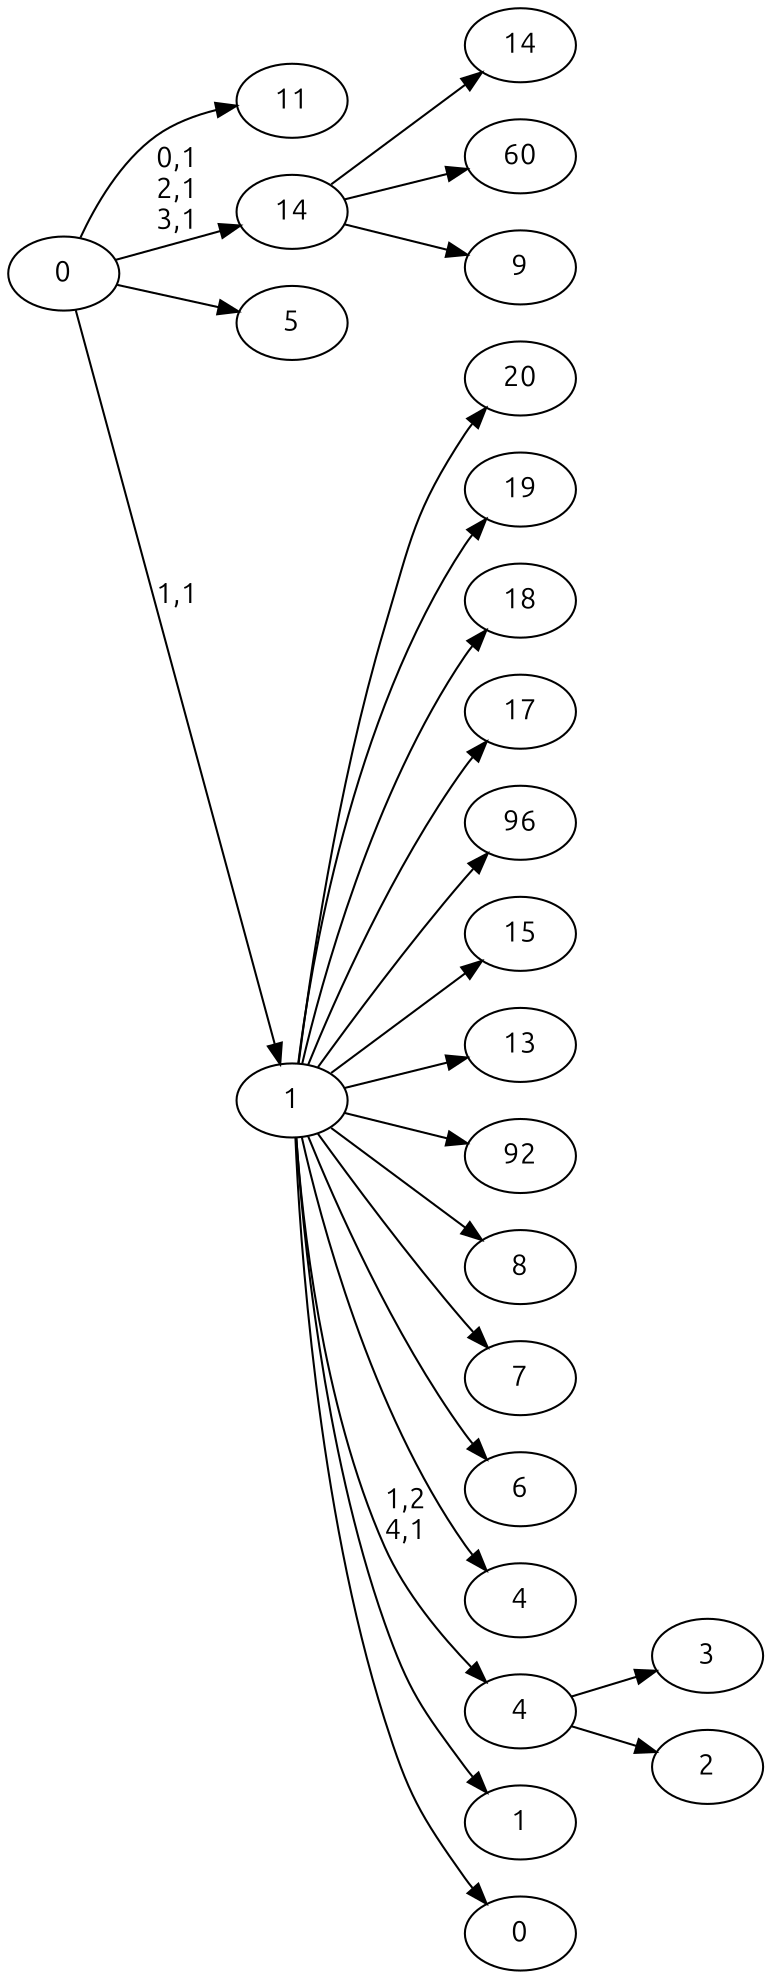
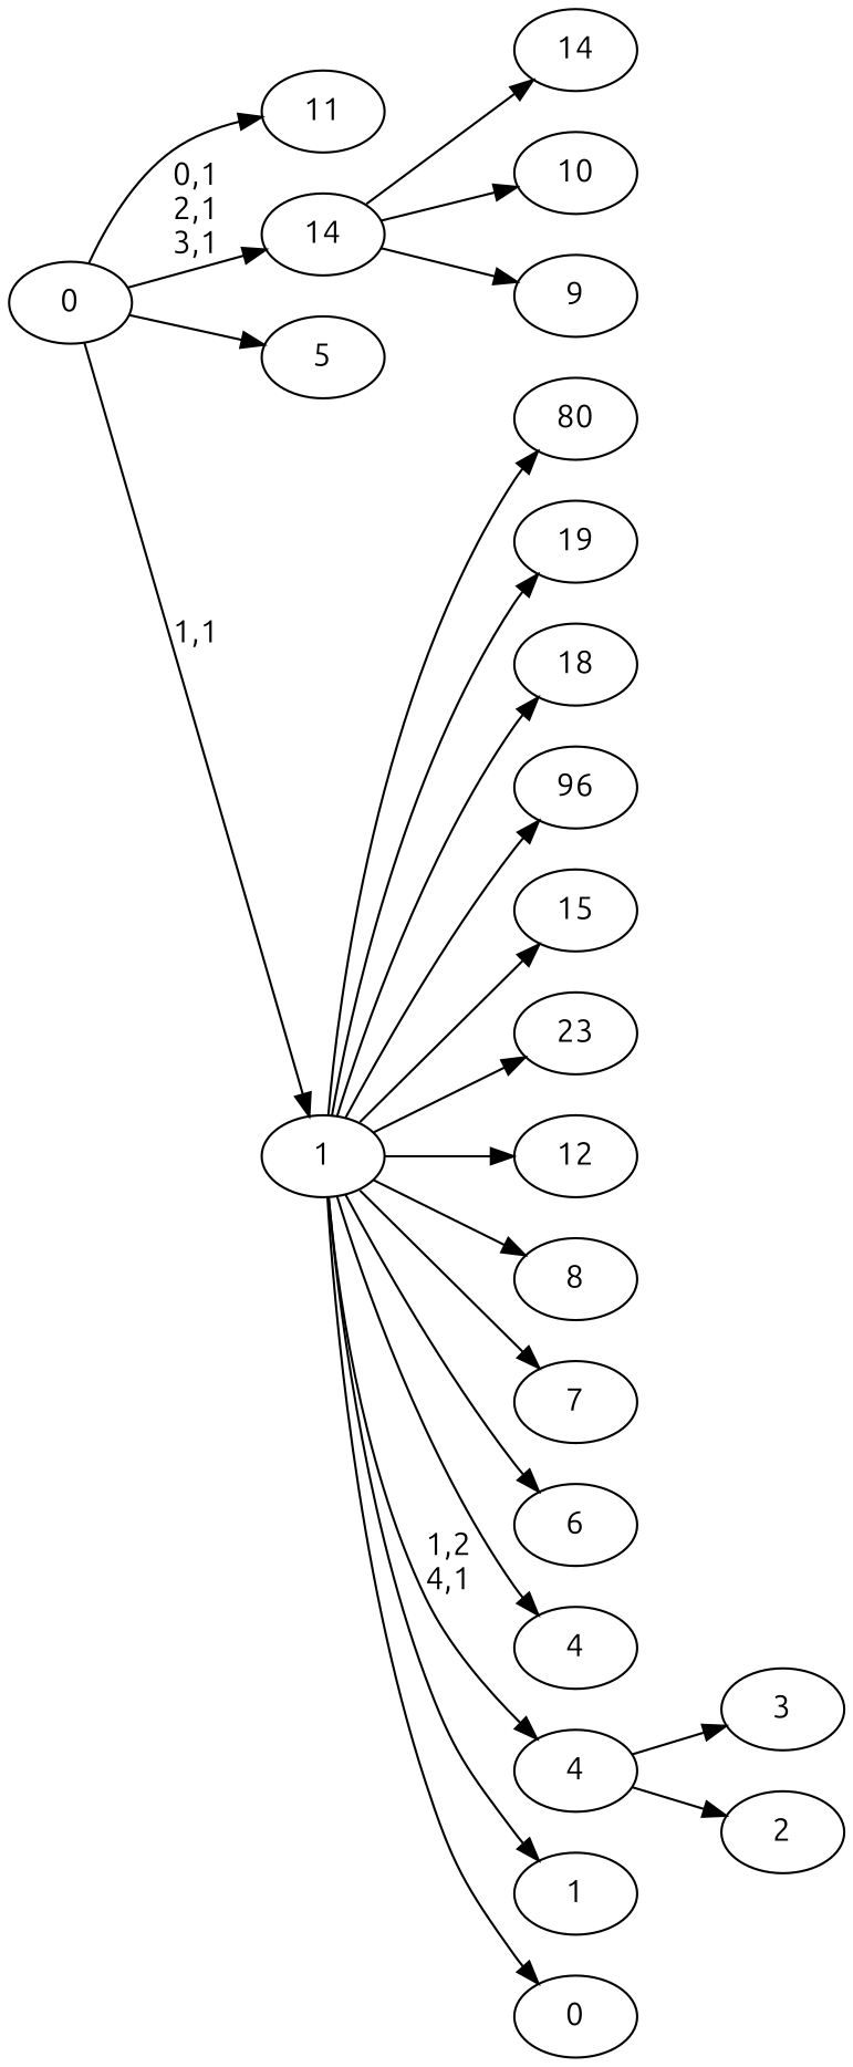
  digraph {
    fontname=Ubuntu
    rankdir=LR
    node [fontname=Ubuntu]
    edge [fontname=Ubuntu]
-   n1 [label=20]
+   n1 [label=80]
    n2 [label=19]
    n3 [label=18]
-   n4 [label=17]
    n5 [label=96]
    n6 [label=15]
    n7 [label=14]
-   n8 [label=13]
-   n9 [label=92]
+   n8 [label=23]
+   n9 [label=12]
    n10 [label=11]
-   n11 [label=60]
+   n11 [label=10]
    n12 [label=9]
    14
    n14 [label=8]
    n15 [label=7]
    n16 [label=6]
    n17 [label=5]
    n18 [label=4]
    n19 [label=3]
    n20 [label=2]
    4
    n22 [label=1]
    n23 [label=0]
    1
    0
    14 -> n7
    14 -> n11
    14 -> n12
    4 -> n19
    4 -> n20
    1 -> n1
    1 -> n2
    1 -> n3
-   1 -> n4
    1 -> n5
    1 -> n6
    1 -> n8
    1 -> n9
    1 -> n14
    1 -> n15
    1 -> n16
    1 -> n18
    1 -> 4 [label="1,2\n4,1"]
    1 -> n22
    1 -> n23
    0 -> n10
    0 -> 14 [label="0,1\n2,1\n3,1"]
    0 -> n17
    0 -> 1 [label="1,1"]
  }
